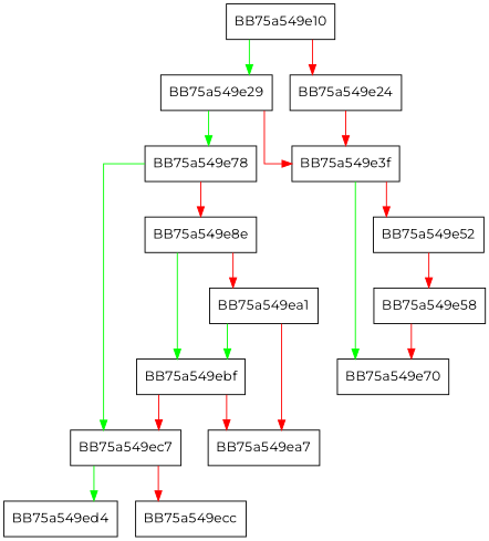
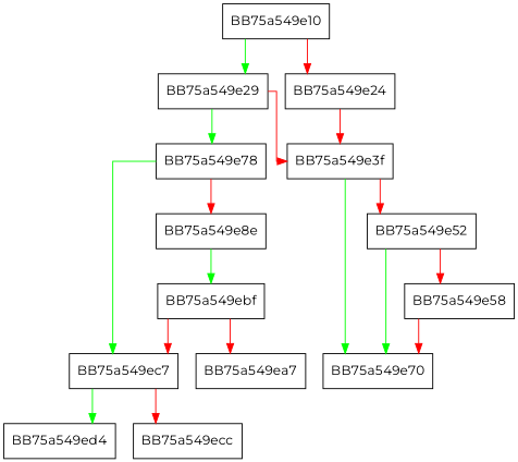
  digraph {
    fontname=Montserrat
    splines=ortho
    node [fontname=Montserrat shape=box]
    edge [color=red fontname=Montserrat]
    BB75a549e10
    BB75a549e29
    BB75a549e24
    BB75a549e78
    BB75a549e3f
    BB75a549ec7
    BB75a549e8e
    BB75a549e70
    BB75a549e52
    BB75a549ed4
    BB75a549ecc
    BB75a549ebf
-   BB75a549ea1
    BB75a549e58
    BB75a549ea7
    BB75a549e10 -> BB75a549e29 [color=green]
    BB75a549e10 -> BB75a549e24
    BB75a549e29 -> BB75a549e78 [color=green]
    BB75a549e29 -> BB75a549e3f
    BB75a549e24 -> BB75a549e3f
    BB75a549e78 -> BB75a549ec7 [color=green]
    BB75a549e78 -> BB75a549e8e
    BB75a549e3f -> BB75a549e70 [color=green]
    BB75a549e3f -> BB75a549e52
    BB75a549ec7 -> BB75a549ed4 [color=green]
    BB75a549ec7 -> BB75a549ecc
    BB75a549e8e -> BB75a549ebf [color=green]
-   BB75a549e8e -> BB75a549ea1
+   BB75a549e52 -> BB75a549e70 [color=green]
    BB75a549e52 -> BB75a549e58
    BB75a549ebf -> BB75a549ec7
    BB75a549ebf -> BB75a549ea7
-   BB75a549ea1 -> BB75a549ebf [color=green]
-   BB75a549ea1 -> BB75a549ea7
    BB75a549e58 -> BB75a549e70
  }
